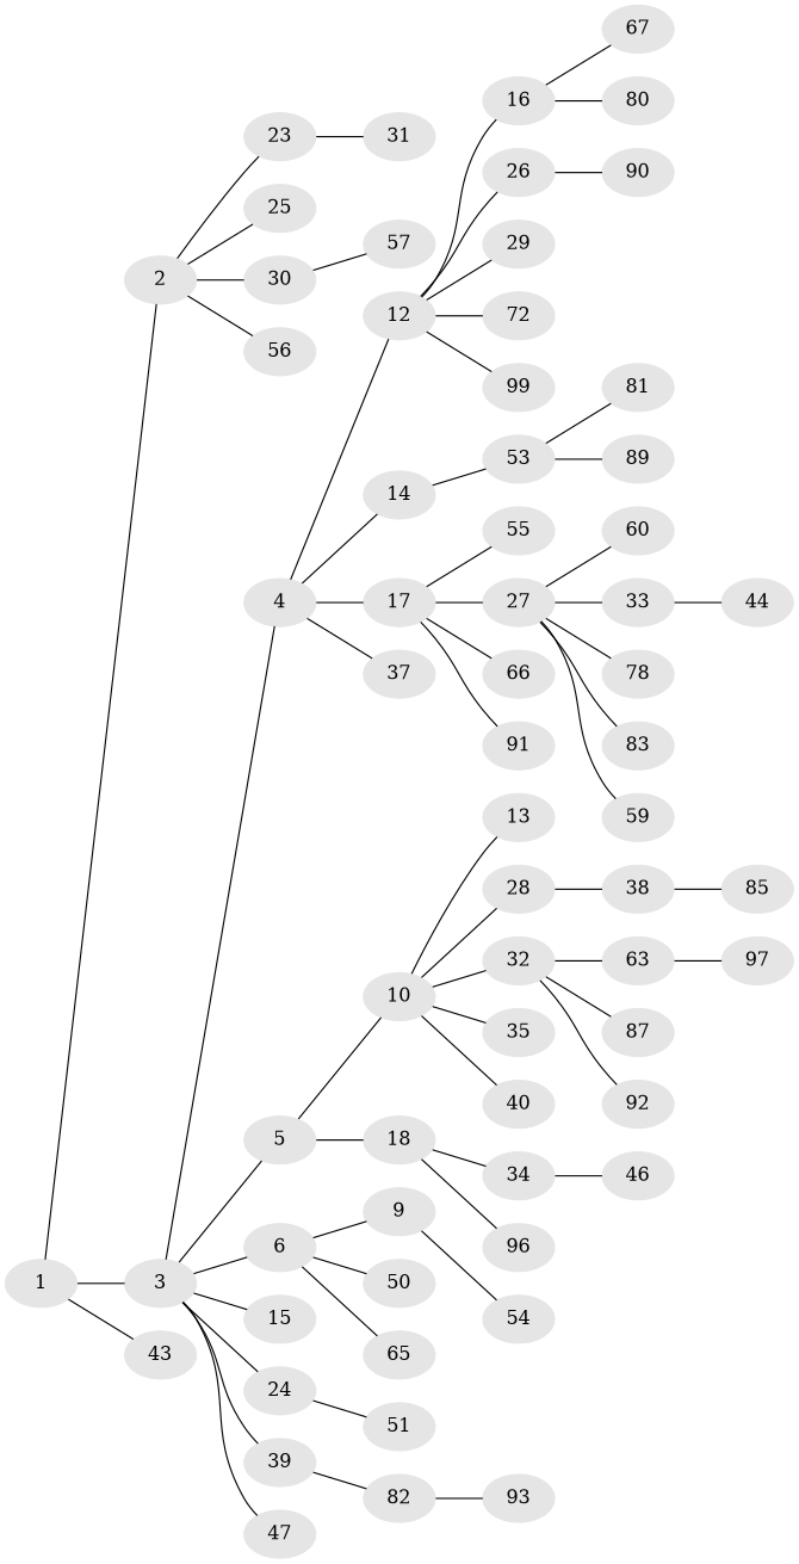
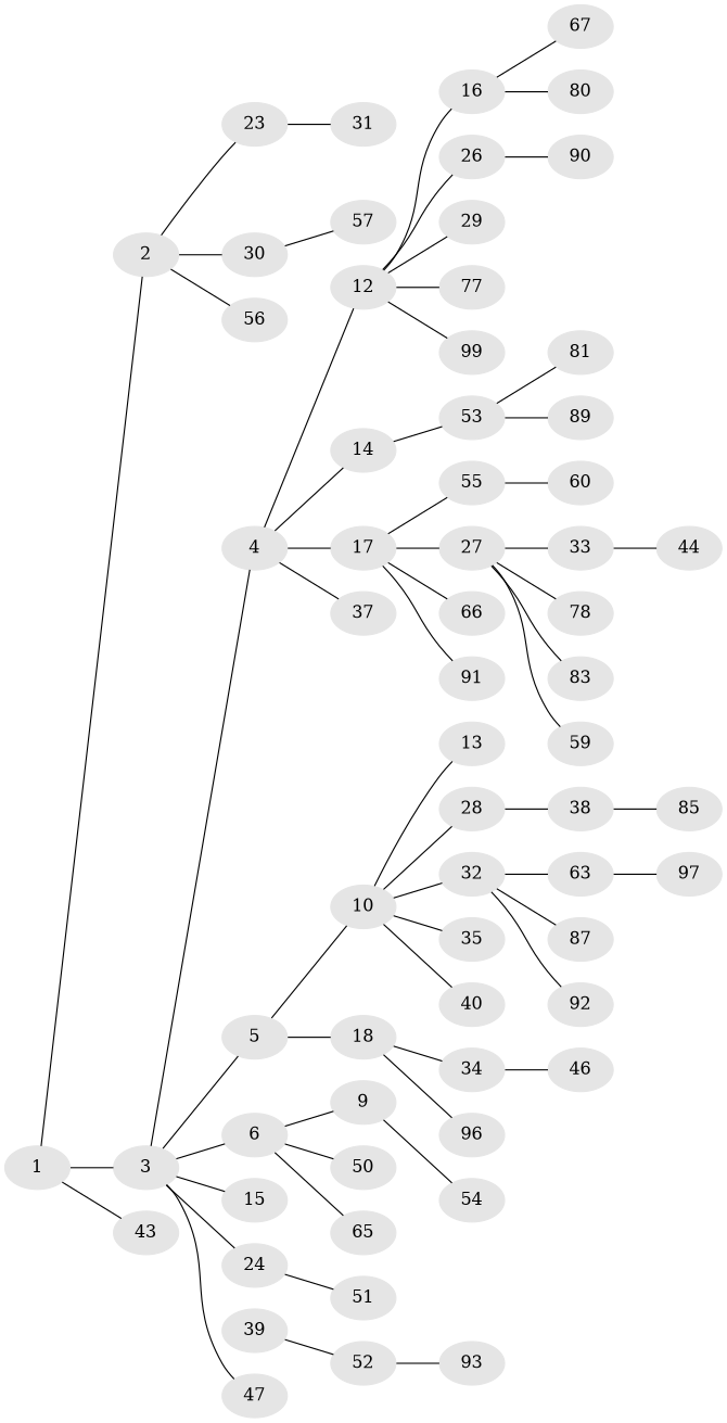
  graph {
    rankdir=LR
    node [color=gray90 style=filled]
    1 [super="+95"]
    2 [super="+22"]
    3 [super="+7"]
    43 [super="+88"]
    23 [super="+36"]
-   25 [super="+72"]
    30 [super="+68"]
    56
    4
    5
    6 [super="+8"]
    15 [super="+70"]
    24
    39
    47 [super="+84"]
    31
    57
    12 [super="+19"]
    14 [super="+82"]
    17 [super="+20"]
    37 [super="+74"]
    10 [super="+11"]
    18 [super="+21"]
    9 [super="+42"]
    50
    65
    51 [super="+69"]
-   52 [label=82]
+   52
    16 [super="+61"]
    26 [super="+73"]
    29 [super="+49"]
-   77 [label=72]
+   77
    99
    53 [super="+58"]
    27 [super="+76"]
    55 [super="+75"]
    66
    91
    13
    28 [super="+48"]
    32 [super="+62"]
    35
    40 [super="+41"]
    34
    96
    54 [super="+71"]
    38 [super="+79"]
    63
    87
    92
    67
    80
    90
    81
    89 [super="+97"]
    33 [super="+44"]
    60 [super="+86"]
    78
    83
    59
    46 [super="+64"]
    n62 [label=44]
    85
    n64 [label=97]
    93 [super="+94"]
    1 -- 2
    1 -- 3
    1 -- 43
    2 -- 23
-   2 -- 25
    2 -- 30
    2 -- 56
    3 -- 4
    3 -- 5
    3 -- 6
    3 -- 15
    3 -- 24
-   3 -- 39
    3 -- 47
    23 -- 31
    30 -- 57
    4 -- 12
    4 -- 14
    4 -- 17
    4 -- 37
    5 -- 10
    5 -- 18
    6 -- 9
    6 -- 50
    6 -- 65
    24 -- 51
    39 -- 52
    12 -- 16
    12 -- 26
    12 -- 29
    12 -- 77
    12 -- 99
    14 -- 53
    17 -- 27
    17 -- 55
    17 -- 66
    17 -- 91
    10 -- 13
    10 -- 28
    10 -- 32
    10 -- 35
    10 -- 40
    18 -- 34
    18 -- 96
    9 -- 54
    52 -- 93
    16 -- 67
    16 -- 80
    26 -- 90
    53 -- 81
    53 -- 89
    27 -- 33
-   27 -- 60
+   55 -- 60
    27 -- 78
    27 -- 83
    27 -- 59
    28 -- 38
    32 -- 63
    32 -- 87
    32 -- 92
    34 -- 46
    38 -- 85
    63 -- n64
    33 -- n62
  }
